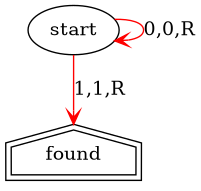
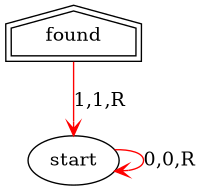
  digraph {
    edge [color=red arrowhead=vee]
    start [shape=ellipse]
    found [peripheries=2 shape=house]
    start -> start [label="0,0,R"]
-   start -> found [label="1,1,R"]
+   found -> start [label="1,1,R"]
  }
